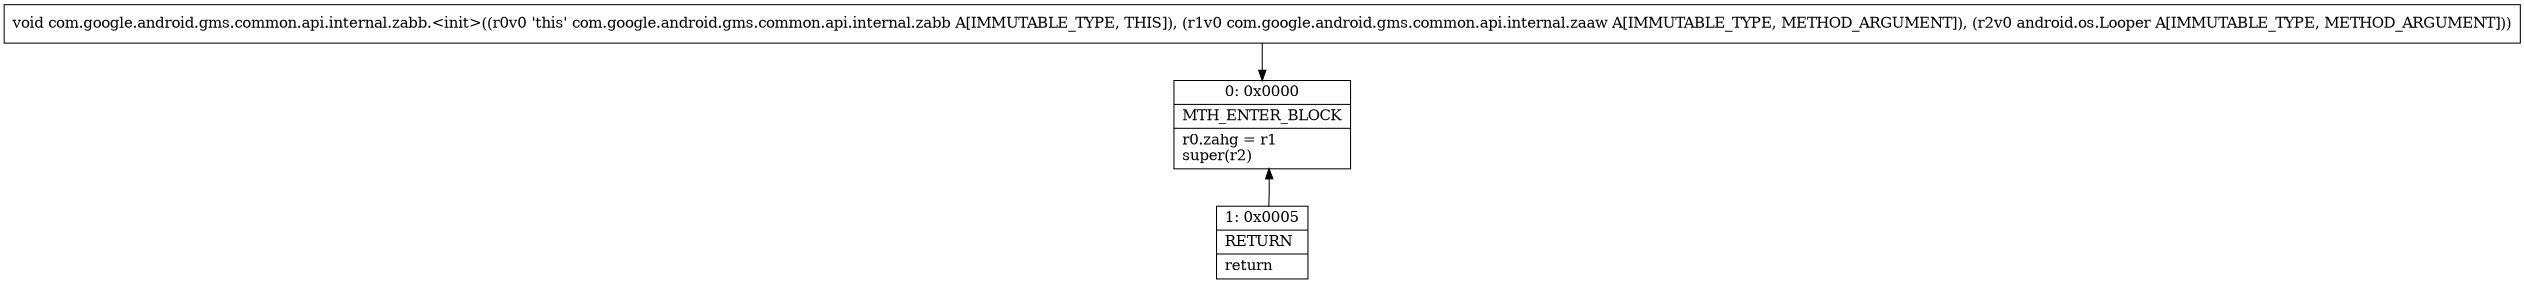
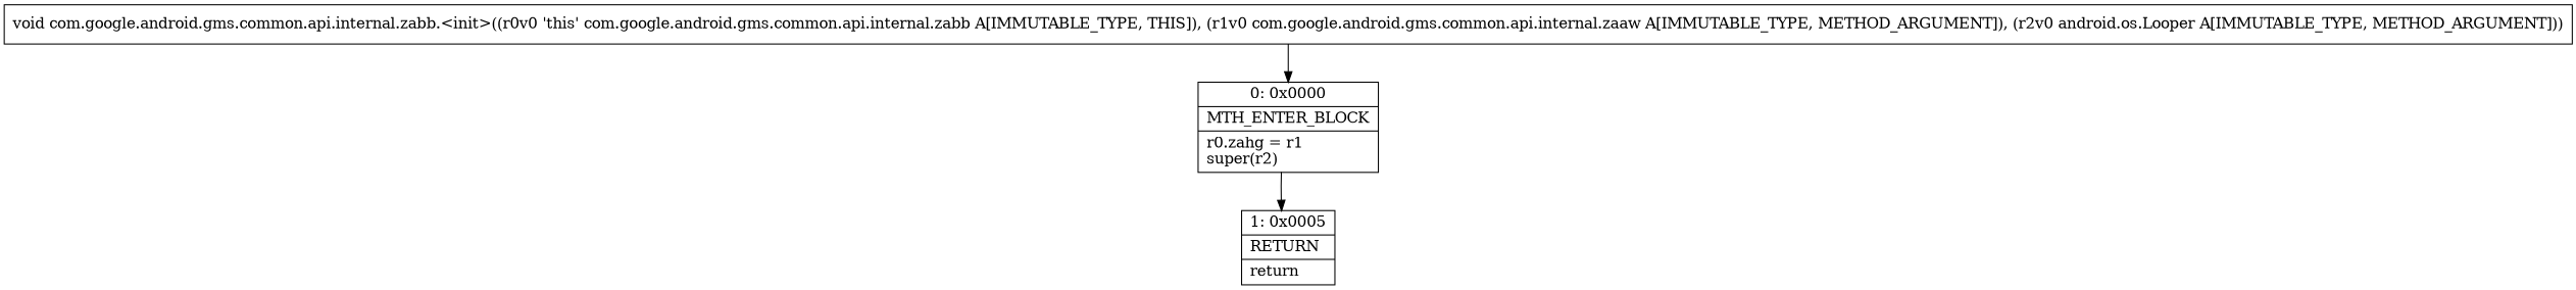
  digraph {
    node [shape=record]
    n1 [label="{0\:\ 0x0000|MTH_ENTER_BLOCK\l|r0.zahg = r1\lsuper(r2)\l}"]
    n2 [label="{1\:\ 0x0005|RETURN\l|return\l}"]
    n3 [label="{void com.google.android.gms.common.api.internal.zabb.\<init\>((r0v0 'this' com.google.android.gms.common.api.internal.zabb A[IMMUTABLE_TYPE, THIS]), (r1v0 com.google.android.gms.common.api.internal.zaaw A[IMMUTABLE_TYPE, METHOD_ARGUMENT]), (r2v0 android.os.Looper A[IMMUTABLE_TYPE, METHOD_ARGUMENT])) }"]
-   n2 -> n1
+   n1 -> n2
    n3 -> n1
  }
